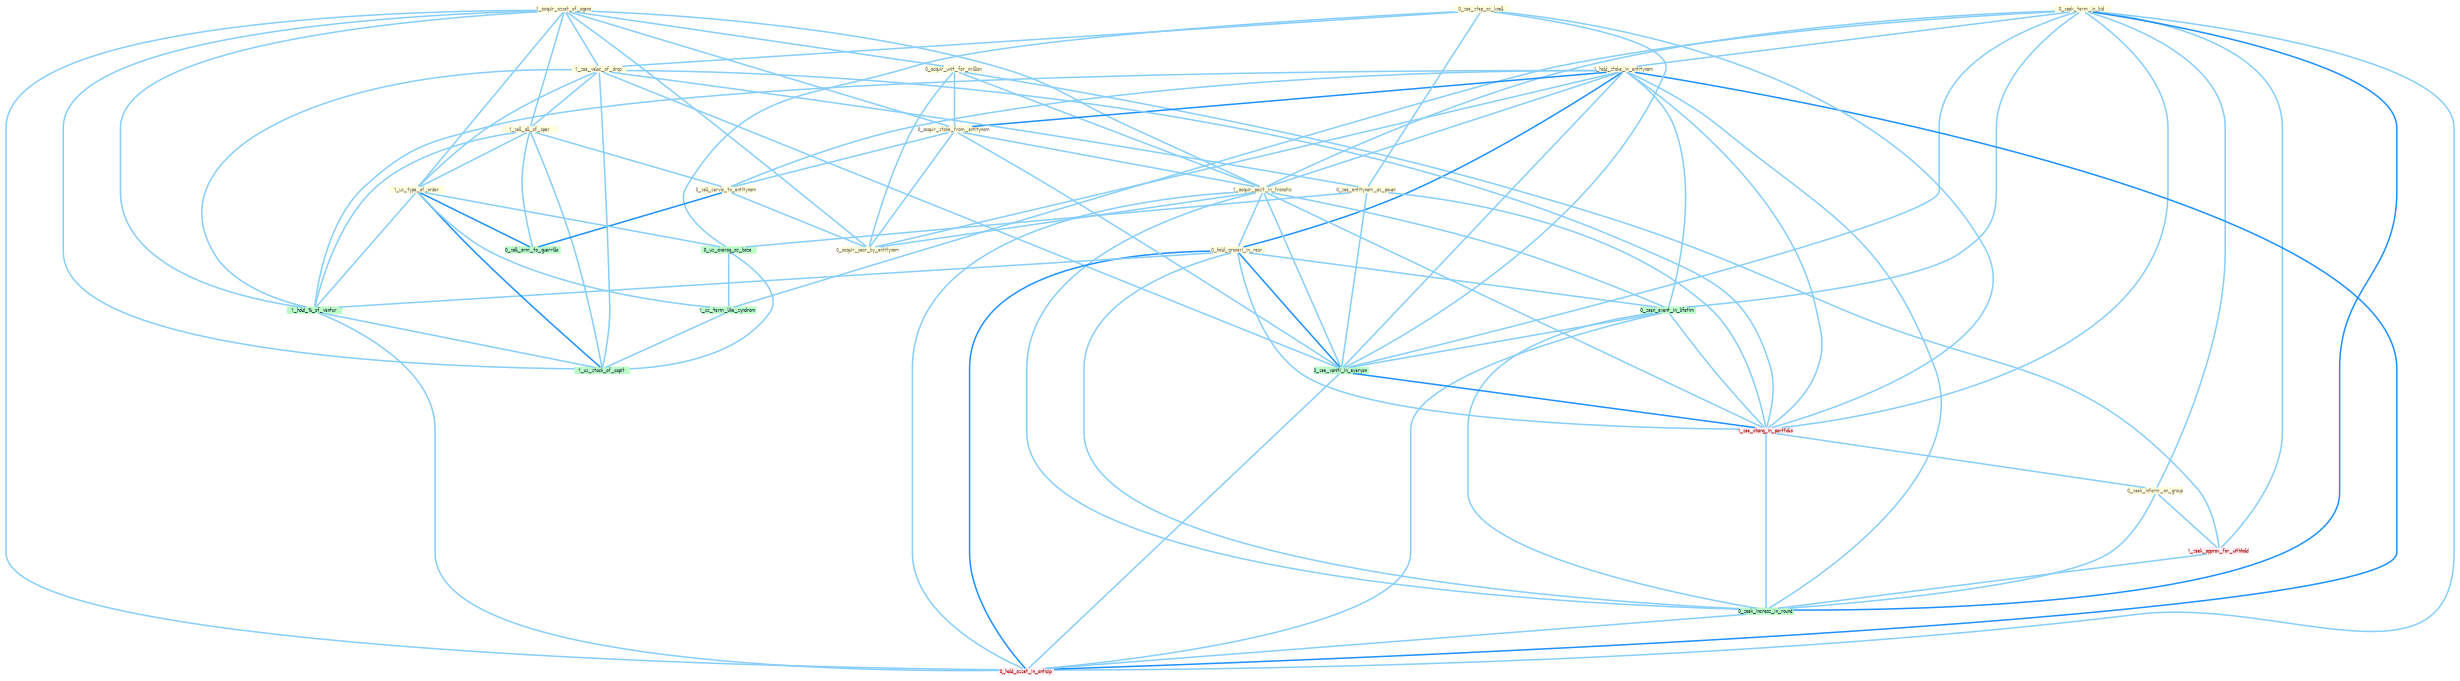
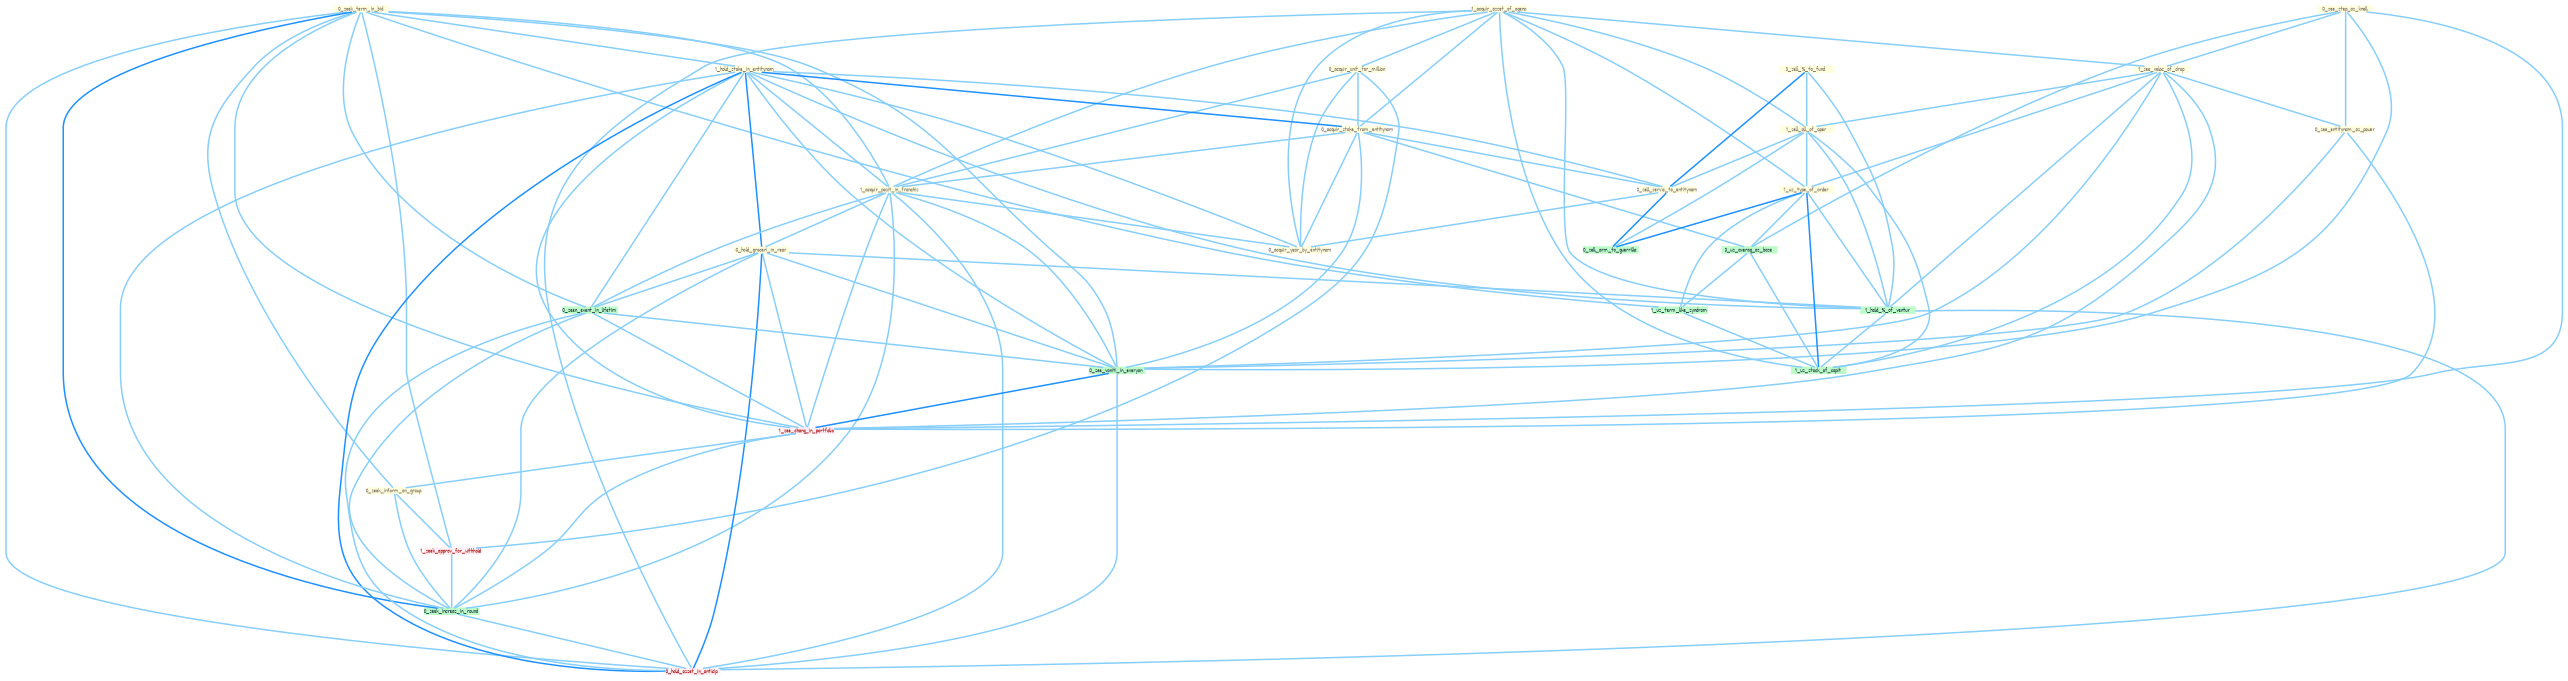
  graph {
    fontname="Patrick Hand"
    node [color="#ffffe0" fixedsize=true fontcolor="#8b7d6b" fontname="Patrick Hand" fontsize=4 shape=polygon style=filled]
    edge [color="#87cefa" fontname="Patrick Hand" w=1]
    "1_acquir_asset_of_agenc " [height=.06 width=.5]
    "0_acquir_unit_for_million " [height=.06 width=.5]
    "0_seek_term_in_bid " [height=.06 width=.5]
+   "0_sell_%_to_fund " [height=.06 width=.5]
    "1_hold_stake_in_entitynam " [height=.06 width=.5]
    "0_acquir_stake_from_entitynam " [height=.06 width=.5]
    "0_seek_inform_on_group " [height=.06 width=.5]
    "1_acquir_posit_in_franchis " [height=.06 width=.5]
    "0_see_step_as_knell " [height=.06 width=.5]
    "1_see_veloc_of_drop " [height=.06 width=.5]
    "1_sell_all_of_oper " [height=.06 width=.5]
    "0_see_entitynam_as_power " [height=.06 width=.5]
    "0_sell_servic_to_entitynam " [height=.06 width=.5]
    "0_hold_groceri_in_rear " [height=.06 width=.5]
    "1_us_type_of_order " [height=.06 width=.5]
    "0_acquir_year_by_entitynam " [height=.06 width=.5]
    "1_seek_approv_for_withhold " [color="#fff0f5" fontcolor="#b22222" height=.06 width=.5]
    "1_see_chang_in_portfolio " [color="#fff0f5" fontcolor="#b22222" height=.06 width=.5]
    "0_hold_asset_in_anticip " [color="#fff0f5" fontcolor="#b22222" height=.06 width=.5]
    "1_hold_%_of_ventur " [color="#BDFCC9" fontcolor="#2f4f4f" height=.06 width=.5]
    "1_us_stock_of_capit " [color="#BDFCC9" fontcolor="#2f4f4f" height=.06 width=.5]
    "0_seen_event_in_lifetim " [color="#BDFCC9" fontcolor="#2f4f4f" height=.06 width=.5]
    "1_us_term_like_syndrom " [color="#BDFCC9" fontcolor="#2f4f4f" height=.06 width=.5]
    "0_see_vaniti_in_everyon " [color="#BDFCC9" fontcolor="#2f4f4f" height=.06 width=.5]
    "0_seek_increas_in_round " [color="#BDFCC9" fontcolor="#2f4f4f" height=.06 width=.5]
    "0_us_averag_as_base " [color="#BDFCC9" fontcolor="#2f4f4f" height=.06 width=.5]
    "0_sell_arm_to_guerrilla " [color="#BDFCC9" fontcolor="#2f4f4f" height=.06 width=.5]
    subgraph sub_1 {
      "1_acquir_asset_of_agenc "
      "0_acquir_unit_for_million "
      "0_seek_term_in_bid "
+     "0_sell_%_to_fund "
      "1_hold_stake_in_entitynam "
      "0_acquir_stake_from_entitynam "
      "0_seek_inform_on_group "
      "1_acquir_posit_in_franchis "
      "0_see_step_as_knell "
      "1_see_veloc_of_drop "
      "1_sell_all_of_oper "
      "0_see_entitynam_as_power "
      "0_sell_servic_to_entitynam "
      "0_hold_groceri_in_rear "
      "1_us_type_of_order "
      "0_acquir_year_by_entitynam "
    }
    subgraph sub_2 {
      "1_seek_approv_for_withhold "
      "1_see_chang_in_portfolio "
      "0_hold_asset_in_anticip "
    }
    "1_acquir_asset_of_agenc " -- "0_acquir_unit_for_million "
    "1_acquir_asset_of_agenc " -- "0_acquir_stake_from_entitynam "
    "1_acquir_asset_of_agenc " -- "1_acquir_posit_in_franchis "
    "1_acquir_asset_of_agenc " -- "1_see_veloc_of_drop "
    "1_acquir_asset_of_agenc " -- "1_sell_all_of_oper "
    "1_acquir_asset_of_agenc " -- "1_us_type_of_order "
    "1_acquir_asset_of_agenc " -- "0_acquir_year_by_entitynam "
    "1_acquir_asset_of_agenc " -- "0_hold_asset_in_anticip "
    "1_acquir_asset_of_agenc " -- "1_hold_%_of_ventur "
    "1_acquir_asset_of_agenc " -- "1_us_stock_of_capit "
    "0_acquir_unit_for_million " -- "0_acquir_stake_from_entitynam "
    "0_acquir_unit_for_million " -- "1_acquir_posit_in_franchis "
    "0_acquir_unit_for_million " -- "0_acquir_year_by_entitynam "
    "0_acquir_unit_for_million " -- "1_seek_approv_for_withhold "
    "0_seek_term_in_bid " -- "1_hold_stake_in_entitynam "
    "0_seek_term_in_bid " -- "0_seek_inform_on_group "
    "0_seek_term_in_bid " -- "1_acquir_posit_in_franchis "
    "0_seek_term_in_bid " -- "1_seek_approv_for_withhold "
    "0_seek_term_in_bid " -- "1_see_chang_in_portfolio "
    "0_seek_term_in_bid " -- "0_hold_asset_in_anticip "
    "0_seek_term_in_bid " -- "0_seen_event_in_lifetim "
    "0_seek_term_in_bid " -- "1_us_term_like_syndrom "
    "0_seek_term_in_bid " -- "0_see_vaniti_in_everyon "
    "0_seek_term_in_bid " -- "0_seek_increas_in_round " [color="#1e90ff" w=2]
+   "0_sell_%_to_fund " -- "1_sell_all_of_oper "
+   "0_sell_%_to_fund " -- "0_sell_servic_to_entitynam " [color="#1e90ff" w=2]
+   "0_sell_%_to_fund " -- "1_hold_%_of_ventur "
    "1_hold_stake_in_entitynam " -- "0_acquir_stake_from_entitynam " [color="#1e90ff" w=2]
    "1_hold_stake_in_entitynam " -- "1_acquir_posit_in_franchis "
    "1_hold_stake_in_entitynam " -- "0_sell_servic_to_entitynam "
    "1_hold_stake_in_entitynam " -- "0_hold_groceri_in_rear " [color="#1e90ff" w=2]
    "1_hold_stake_in_entitynam " -- "0_acquir_year_by_entitynam "
    "1_hold_stake_in_entitynam " -- "1_see_chang_in_portfolio "
    "1_hold_stake_in_entitynam " -- "0_hold_asset_in_anticip " [color="#1e90ff" w=2]
    "1_hold_stake_in_entitynam " -- "1_hold_%_of_ventur "
    "1_hold_stake_in_entitynam " -- "0_seen_event_in_lifetim "
    "1_hold_stake_in_entitynam " -- "0_see_vaniti_in_everyon "
    "1_hold_stake_in_entitynam " -- "0_seek_increas_in_round "
    "0_acquir_stake_from_entitynam " -- "1_acquir_posit_in_franchis "
    "0_acquir_stake_from_entitynam " -- "0_sell_servic_to_entitynam "
    "0_acquir_stake_from_entitynam " -- "0_acquir_year_by_entitynam " [w=2]
    "0_seek_inform_on_group " -- "1_seek_approv_for_withhold "
    "0_seek_inform_on_group " -- "0_seek_increas_in_round "
    "1_acquir_posit_in_franchis " -- "0_hold_groceri_in_rear "
    "1_acquir_posit_in_franchis " -- "0_acquir_year_by_entitynam "
    "1_acquir_posit_in_franchis " -- "1_see_chang_in_portfolio "
    "1_acquir_posit_in_franchis " -- "0_hold_asset_in_anticip "
    "1_acquir_posit_in_franchis " -- "0_seen_event_in_lifetim "
    "1_acquir_posit_in_franchis " -- "0_see_vaniti_in_everyon "
    "1_acquir_posit_in_franchis " -- "0_seek_increas_in_round "
    "0_see_step_as_knell " -- "1_see_veloc_of_drop "
    "0_see_step_as_knell " -- "0_see_entitynam_as_power " [w=2]
    "0_see_step_as_knell " -- "1_see_chang_in_portfolio "
    "0_see_step_as_knell " -- "0_see_vaniti_in_everyon "
    "0_see_step_as_knell " -- "0_us_averag_as_base "
    "1_see_veloc_of_drop " -- "1_sell_all_of_oper "
    "1_see_veloc_of_drop " -- "0_see_entitynam_as_power "
    "1_see_veloc_of_drop " -- "1_us_type_of_order "
    "1_see_veloc_of_drop " -- "1_see_chang_in_portfolio "
    "1_see_veloc_of_drop " -- "1_hold_%_of_ventur "
    "1_see_veloc_of_drop " -- "1_us_stock_of_capit "
    "1_see_veloc_of_drop " -- "0_see_vaniti_in_everyon "
    "1_sell_all_of_oper " -- "0_sell_servic_to_entitynam "
    "1_sell_all_of_oper " -- "1_us_type_of_order "
    "1_sell_all_of_oper " -- "1_hold_%_of_ventur "
    "1_sell_all_of_oper " -- "1_us_stock_of_capit "
    "1_sell_all_of_oper " -- "0_sell_arm_to_guerrilla "
    "0_see_entitynam_as_power " -- "1_see_chang_in_portfolio "
    "0_see_entitynam_as_power " -- "0_see_vaniti_in_everyon "
-   "0_see_entitynam_as_power " -- "0_us_averag_as_base "
+   "0_acquir_stake_from_entitynam " -- "0_us_averag_as_base "
    "0_sell_servic_to_entitynam " -- "0_acquir_year_by_entitynam "
    "0_sell_servic_to_entitynam " -- "0_sell_arm_to_guerrilla " [color="#1e90ff" w=2]
    "0_hold_groceri_in_rear " -- "1_see_chang_in_portfolio "
    "0_hold_groceri_in_rear " -- "0_hold_asset_in_anticip " [color="#1e90ff" w=2]
    "0_hold_groceri_in_rear " -- "1_hold_%_of_ventur "
    "0_hold_groceri_in_rear " -- "0_seen_event_in_lifetim "
-   "0_hold_groceri_in_rear " -- "0_see_vaniti_in_everyon " [color="#1e90ff"]
+   "0_hold_groceri_in_rear " -- "0_see_vaniti_in_everyon "
    "0_hold_groceri_in_rear " -- "0_seek_increas_in_round "
    "1_us_type_of_order " -- "1_hold_%_of_ventur "
    "1_us_type_of_order " -- "1_us_stock_of_capit " [color="#1e90ff" w=2]
    "1_us_type_of_order " -- "1_us_term_like_syndrom "
    "1_us_type_of_order " -- "0_us_averag_as_base "
    "1_us_type_of_order " -- "0_sell_arm_to_guerrilla " [color="#1e90ff" w=2]
    "1_seek_approv_for_withhold " -- "0_seek_increas_in_round "
    "1_see_chang_in_portfolio " -- "0_seek_inform_on_group "
    "1_hold_%_of_ventur " -- "0_hold_asset_in_anticip "
    "1_hold_%_of_ventur " -- "1_us_stock_of_capit "
    "0_seen_event_in_lifetim " -- "1_see_chang_in_portfolio "
    "0_seen_event_in_lifetim " -- "0_hold_asset_in_anticip "
    "0_seen_event_in_lifetim " -- "0_see_vaniti_in_everyon "
    "0_seen_event_in_lifetim " -- "0_seek_increas_in_round "
    "1_us_term_like_syndrom " -- "1_us_stock_of_capit "
    "0_see_vaniti_in_everyon " -- "0_acquir_stake_from_entitynam "
    "0_see_vaniti_in_everyon " -- "1_see_chang_in_portfolio " [color="#1e90ff" w=2]
    "0_see_vaniti_in_everyon " -- "0_hold_asset_in_anticip "
    "0_seek_increas_in_round " -- "1_see_chang_in_portfolio "
    "0_seek_increas_in_round " -- "0_hold_asset_in_anticip "
    "0_us_averag_as_base " -- "1_us_stock_of_capit "
    "0_us_averag_as_base " -- "1_us_term_like_syndrom "
  }
